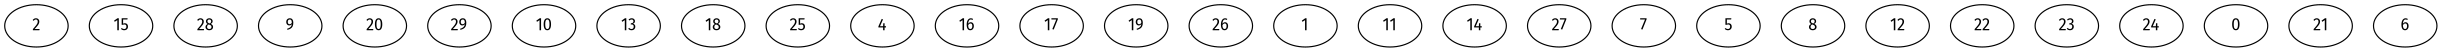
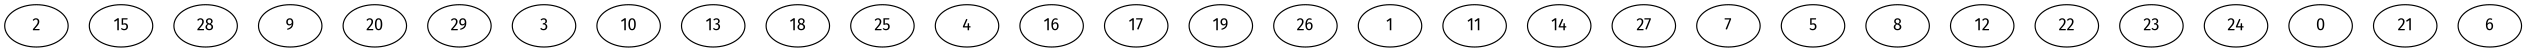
  digraph {
    "Duplicate states"=0
    GraphType=Independent
    "Max states in OPEN"=0
    Modes="120000ms; topo-ordered tasks, ; Pruning: task equivalence, fixed order ready list, ; F-value: ; Optimisation: best schedule length (SL) optimisation on equal, "
    NumberOfTasks=30
    "Pruned using list schedule length"=30704033
    "States removed from OPEN"=0
    TargetSystem="Homogeneous-4"
    "Time to schedule (ms)"=12666
    "Total idle time"=0
    "Total schedule length"=49
    "Total sequential time"=193
    "Total states created"=75245112
    fontname="Fira Sans"
    node ["Finish time"=10 Processor=0 "Start time"=0 Weight=4 fontname="Fira Sans"]
    2 [Weight=10]
    15 [Processor=1 Weight=10]
    28 [Processor=2 Weight=10]
    9 ["Finish time"=19 "Start time"=10 Weight=9]
    20 ["Finish time"=19 Processor=1 "Start time"=10 Weight=9]
    29 ["Finish time"=19 Processor=2 "Start time"=10 Weight=9]
+   3 ["Finish time"=27 Processor=1 "Start time"=19 Weight=8]
    10 ["Finish time"=8 Processor=3 Weight=8]
    13 ["Finish time"=16 Processor=3 "Start time"=8 Weight=8]
    18 ["Finish time"=24 Processor=3 "Start time"=16 Weight=8]
    25 ["Finish time"=32 Processor=3 "Start time"=24 Weight=8]
    4 ["Finish time"=26 Processor=2 "Start time"=19 Weight=7]
    16 ["Finish time"=33 Processor=2 "Start time"=26 Weight=7]
    17 ["Finish time"=40 Processor=2 "Start time"=33 Weight=7]
    19 ["Finish time"=39 Processor=3 "Start time"=32 Weight=7]
    26 ["Finish time"=46 Processor=3 "Start time"=39 Weight=7]
    1 ["Finish time"=33 Processor=1 "Start time"=27 Weight=6]
    11 ["Finish time"=39 Processor=1 "Start time"=33 Weight=6]
    14 ["Finish time"=45 Processor=1 "Start time"=39 Weight=6]
    27 ["Finish time"=46 Processor=2 "Start time"=40 Weight=6]
    7 ["Finish time"=24 "Start time"=19 Weight=5]
    5 ["Finish time"=28 "Start time"=24]
    8 ["Finish time"=32 "Start time"=28]
    12 ["Finish time"=36 "Start time"=32]
    22 ["Finish time"=40 "Start time"=36]
    23 ["Finish time"=44 "Start time"=40]
    24 ["Finish time"=49 Processor=1 "Start time"=45]
    0 ["Finish time"=49 Processor=2 "Start time"=46 Weight=3]
    21 ["Finish time"=49 Processor=3 "Start time"=46 Weight=3]
    6 ["Finish time"=46 "Start time"=44 Weight=2]
  }
